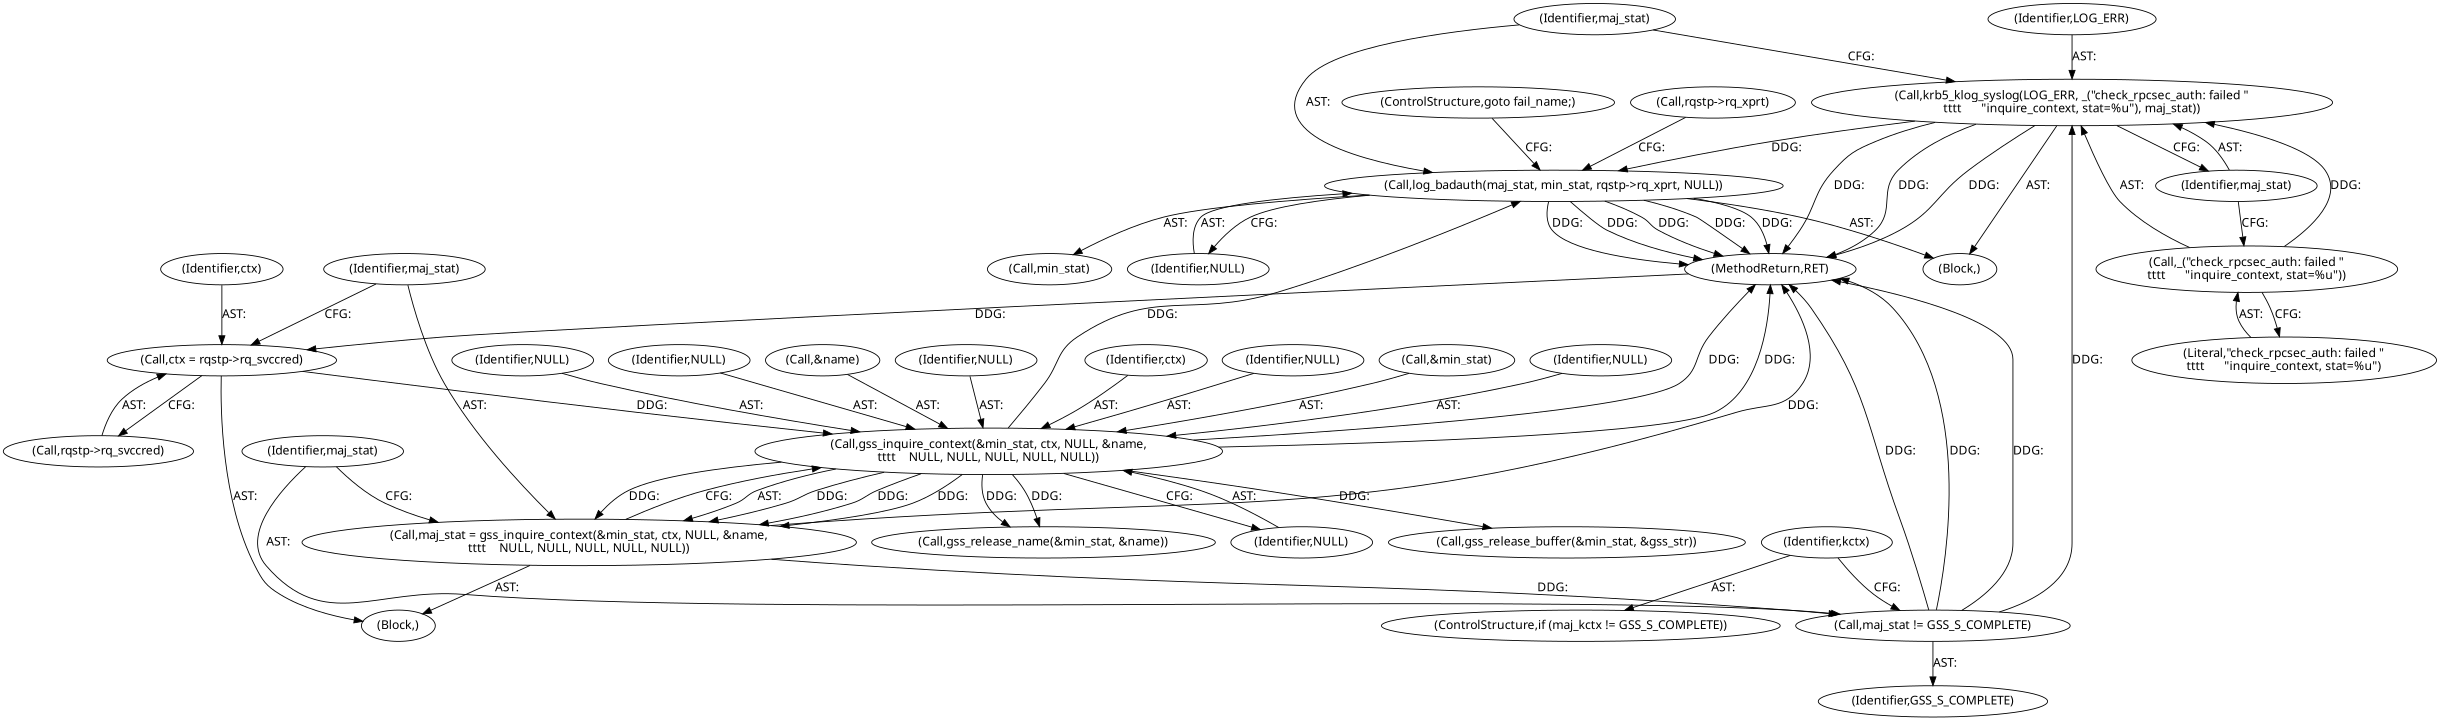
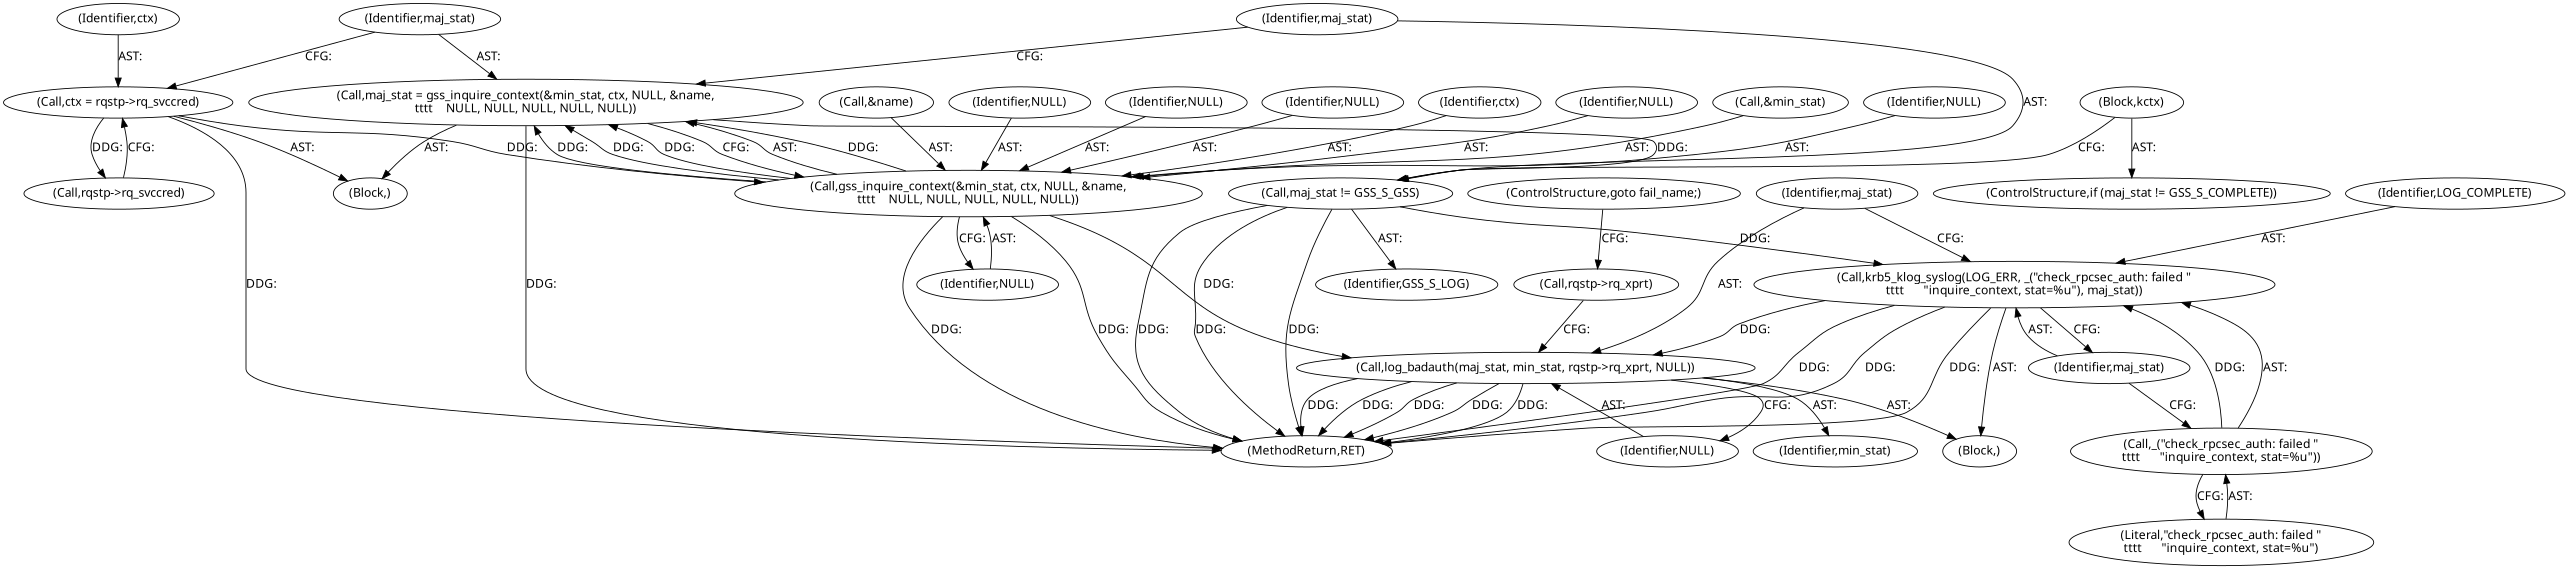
  digraph {
    fontname="Noto Sans"
    node [fontname="Noto Sans"]
    edge [fontname="Noto Sans"]
    n1 [label="(Call,krb5_klog_syslog(LOG_ERR, _(\"check_rpcsec_auth: failed \"\n\t\t\t\t      \"inquire_context, stat=%u\"), maj_stat))"]
    n2 [label="(Call,log_badauth(maj_stat, min_stat, rqstp->rq_xprt, NULL))"]
    n3 [label="(Block,)"]
    n4 [label="(Identifier,maj_stat)"]
    n5 [label="(MethodReturn,RET)"]
    n6 [label="(Identifier,NULL)"]
-   n7 [label="(Call,min_stat)"]
+   n7 [label="(Identifier,min_stat)"]
    n8 [label="(Call,_(\"check_rpcsec_auth: failed \"\n\t\t\t\t      \"inquire_context, stat=%u\"))"]
    n9 [label="(Literal,\"check_rpcsec_auth: failed \"\n\t\t\t\t      \"inquire_context, stat=%u\")"]
-   n10 [label="(Call,maj_stat != GSS_S_COMPLETE)"]
-   n11 [label="(Identifier,GSS_S_COMPLETE)"]
-   n12 [label="(ControlStructure,if (maj_kctx != GSS_S_COMPLETE))"]
+   n10 [label="(Call,maj_stat != GSS_S_GSS)"]
+   n11 [label="(Identifier,GSS_S_LOG)"]
+   n12 [label="(ControlStructure,if (maj_stat != GSS_S_COMPLETE))"]
    n13 [label="(Call,maj_stat = gss_inquire_context(&min_stat, ctx, NULL, &name,\n\t\t\t\t    NULL, NULL, NULL, NULL, NULL))"]
    n14 [label="(Call,gss_inquire_context(&min_stat, ctx, NULL, &name,\n\t\t\t\t    NULL, NULL, NULL, NULL, NULL))"]
    n15 [label="(Block,)"]
    n16 [label="(Identifier,NULL)"]
-   n17 [label="(Call,gss_release_name(&min_stat, &name))"]
-   n18 [label="(Call,gss_release_buffer(&min_stat, &gss_str))"]
    n19 [label="(Call,ctx = rqstp->rq_svccred)"]
    n20 [label="(Call,rqstp->rq_svccred)"]
    n21 [label="(Identifier,ctx)"]
    n22 [label="(Identifier,maj_stat)"]
-   n23 [label="(Identifier,kctx)"]
-   n24 [label="(Identifier,LOG_ERR)"]
+   n23 [label="(Block,kctx)"]
+   n24 [label="(Identifier,LOG_COMPLETE)"]
    n25 [label="(Call,rqstp->rq_xprt)"]
    n26 [label="(Identifier,NULL)"]
    n27 [label="(Identifier,maj_stat)"]
    n28 [label="(Identifier,NULL)"]
    n29 [label="(Identifier,maj_stat)"]
    n30 [label="(Call,&name)"]
    n31 [label="(ControlStructure,goto fail_name;)"]
    n32 [label="(Identifier,NULL)"]
    n33 [label="(Identifier,ctx)"]
    n34 [label="(Identifier,NULL)"]
    n35 [label="(Call,&min_stat)"]
    n36 [label="(Identifier,NULL)"]
    n1 -> n2 [label="DDG: "]
    n1 -> n3 [label="AST: "]
    n1 -> n4 [label="CFG: "]
    n1 -> n5 [label="DDG: "]
    n1 -> n5 [label="DDG: "]
    n1 -> n5 [label="DDG: "]
    n2 -> n3 [label="AST: "]
    n2 -> n5 [label="DDG: "]
    n2 -> n5 [label="DDG: "]
    n2 -> n5 [label="DDG: "]
    n2 -> n5 [label="DDG: "]
    n2 -> n5 [label="DDG: "]
    n2 -> n6 [label="CFG: "]
    n2 -> n7 [label="AST: "]
    n4 -> n1 [label="AST: "]
    n4 -> n8 [label="CFG: "]
    n6 -> n2 [label="AST: "]
    n8 -> n1 [label="AST: "]
    n8 -> n1 [label="DDG: "]
    n8 -> n9 [label="CFG: "]
    n9 -> n8 [label="AST: "]
    n10 -> n1 [label="DDG: "]
    n10 -> n5 [label="DDG: "]
    n10 -> n5 [label="DDG: "]
    n10 -> n5 [label="DDG: "]
    n10 -> n11 [label="AST: "]
    n13 -> n5 [label="DDG: "]
    n13 -> n10 [label="DDG: "]
    n13 -> n14 [label="CFG: "]
    n13 -> n15 [label="AST: "]
    n14 -> n2 [label="DDG: "]
    n14 -> n5 [label="DDG: "]
    n14 -> n5 [label="DDG: "]
    n14 -> n13 [label="AST: "]
    n14 -> n13 [label="DDG: "]
    n14 -> n13 [label="DDG: "]
    n14 -> n13 [label="DDG: "]
    n14 -> n13 [label="DDG: "]
    n14 -> n16 [label="CFG: "]
-   n14 -> n17 [label="DDG: "]
-   n14 -> n17 [label="DDG: "]
-   n14 -> n18 [label="DDG: "]
    n16 -> n14 [label="AST: "]
-   n5 -> n19 [label="DDG: "]
+   n19 -> n5 [label="DDG: "]
    n19 -> n14 [label="DDG: "]
    n19 -> n15 [label="AST: "]
-   n19 -> n20 [label="CFG: "]
-   n20 -> n19 [label="AST: "]
+   n19 -> n20 [label="DDG: "]
+   n20 -> n19 [label="CFG: "]
    n21 -> n19 [label="AST: "]
    n22 -> n10 [label="AST: "]
    n22 -> n13 [label="CFG: "]
    n23 -> n10 [label="CFG: "]
    n23 -> n12 [label="AST: "]
    n24 -> n1 [label="AST: "]
    n25 -> n2 [label="CFG: "]
    n26 -> n14 [label="AST: "]
    n27 -> n13 [label="AST: "]
    n27 -> n19 [label="CFG: "]
    n28 -> n14 [label="AST: "]
    n29 -> n1 [label="CFG: "]
    n29 -> n2 [label="AST: "]
    n30 -> n14 [label="AST: "]
-   n31 -> n2 [label="CFG: "]
+   n31 -> n25 [label="CFG: "]
    n32 -> n14 [label="AST: "]
    n33 -> n14 [label="AST: "]
    n34 -> n14 [label="AST: "]
    n35 -> n14 [label="AST: "]
    n36 -> n14 [label="AST: "]
  }
